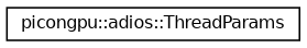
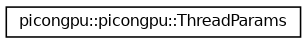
  digraph {
    rankdir=LR
    fontname="DejaVu Sans"
-   n1 [color=black fillcolor=white fontname="DejaVu Sans" fontsize=10 height=0.2 label="picongpu::adios::ThreadParams" shape=record style=filled width=0.4]
+   n1 [color=black fillcolor=white fontname="DejaVu Sans" fontsize=10 height=0.2 label="picongpu::picongpu::ThreadParams" shape=record style=filled width=0.4]
  }
